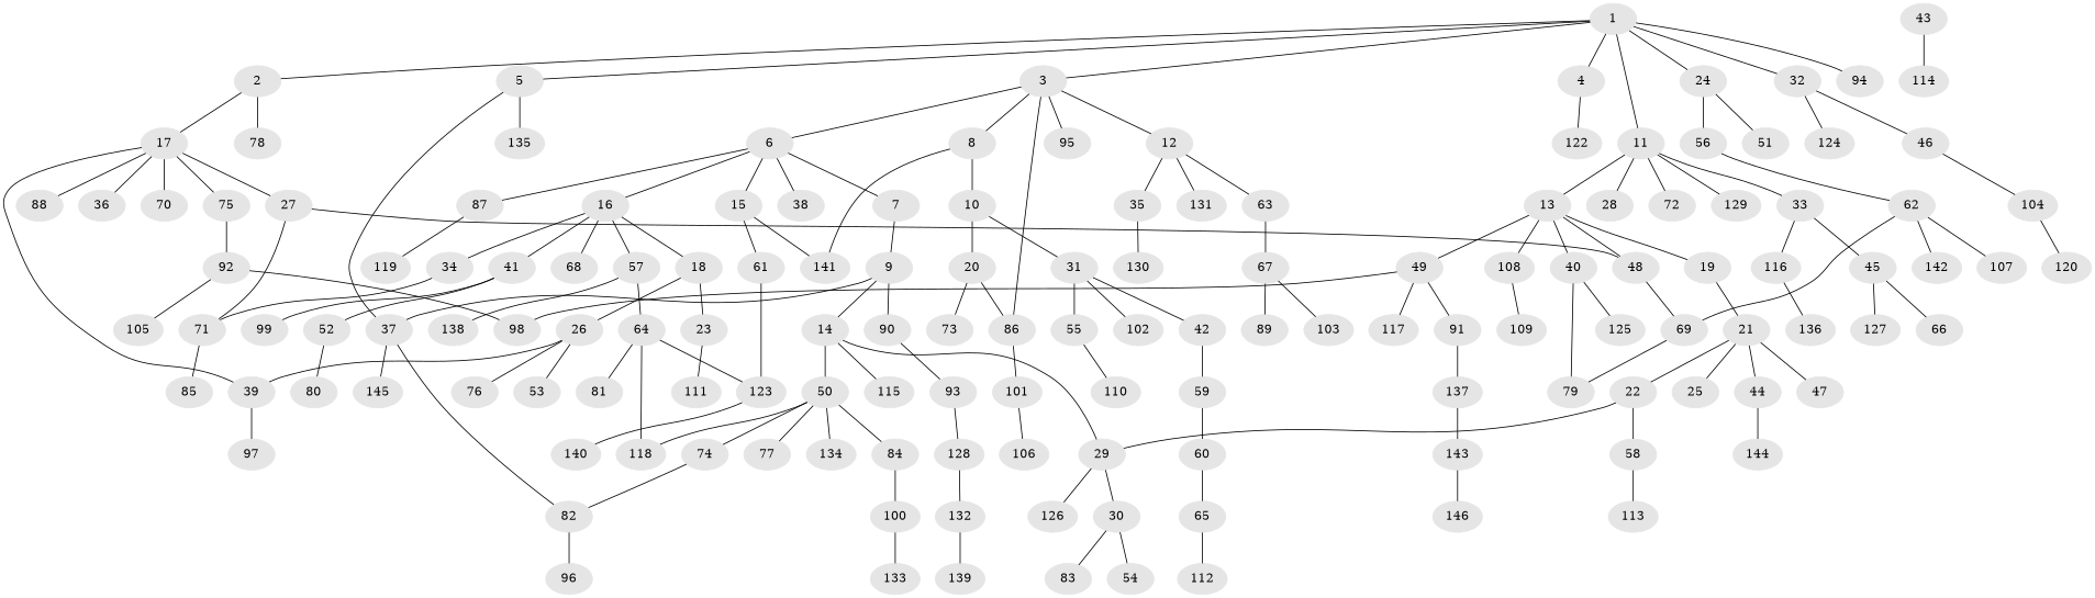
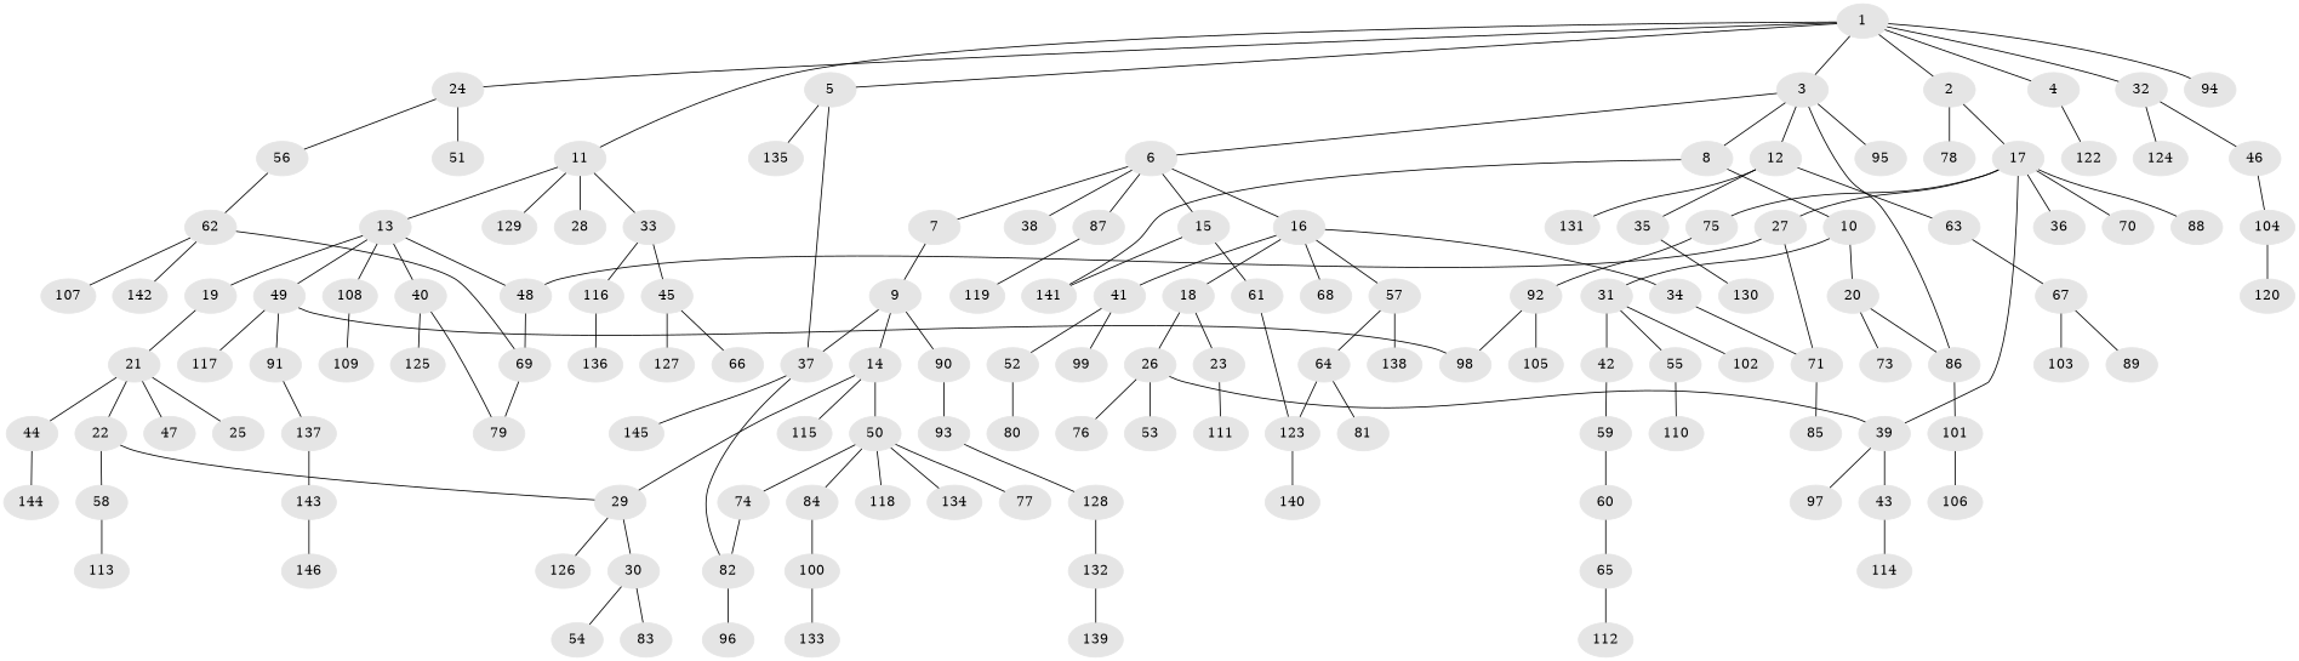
  graph {
    node [color=gray90 style=filled]
    1
    2
    3
    4
    5
    11
    24
    32
    94
    17
    78
    6
    8
    12
    86
    95
    122
    37
    135
    13
    28
    33
-   72
    129
    51
    56
    46
    124
    27
    36
    39
    70
    75
    88
    7
    15
    16
    38
    87
    10
    141
    35
    63
    131
    101
    82
    145
    9
    61
    18
    34
    41
    57
    68
    119
    14
    90
    20
    31
    29
    50
    115
    93
    73
    42
    55
    102
    19
    40
    48
    49
    108
    45
    116
    130
    67
    21
    79
    125
    69
    91
    98
    117
    109
    30
    126
    74
    77
    84
    118
    134
    123
    23
    26
    71
    52
    99
    64
    138
    43
    97
    92
    111
    53
    76
    22
    25
    44
    47
    58
    144
    113
    62
    85
    54
    83
    59
    110
    104
    66
    127
    136
    96
    114
    80
    60
    120
    137
    100
    107
    142
    81
    65
    112
    140
    89
    103
    105
    133
    106
    128
    143
    132
    139
    146
    1 -- 2
    1 -- 3
    1 -- 4
    1 -- 5
    1 -- 11
    1 -- 24
    1 -- 32
    1 -- 94
    2 -- 17
    2 -- 78
    3 -- 6
    3 -- 8
    3 -- 12
    3 -- 86
    3 -- 95
    4 -- 122
    5 -- 37
    5 -- 135
    11 -- 13
    11 -- 28
    11 -- 33
-   11 -- 72
    11 -- 129
    24 -- 51
    24 -- 56
    32 -- 46
    32 -- 124
    17 -- 27
    17 -- 36
    17 -- 39
    17 -- 70
    17 -- 75
    17 -- 88
    6 -- 7
    6 -- 15
    6 -- 16
    6 -- 38
    6 -- 87
    8 -- 10
    8 -- 141
    12 -- 35
    12 -- 63
    12 -- 131
    86 -- 101
    37 -- 82
    37 -- 145
    13 -- 19
    13 -- 40
    13 -- 48
    13 -- 49
    13 -- 108
    33 -- 45
    33 -- 116
    56 -- 62
    46 -- 104
    27 -- 48
    27 -- 71
+   39 -- 43
    39 -- 97
    75 -- 92
    7 -- 9
    15 -- 141
    15 -- 61
    16 -- 18
    16 -- 34
    16 -- 41
    16 -- 57
    16 -- 68
    87 -- 119
    10 -- 20
    10 -- 31
    35 -- 130
    63 -- 67
    101 -- 106
    82 -- 96
    9 -- 37
    9 -- 14
    9 -- 90
    61 -- 123
    18 -- 23
    18 -- 26
    34 -- 71
    41 -- 52
    41 -- 99
    57 -- 64
    57 -- 138
    14 -- 29
    14 -- 50
    14 -- 115
    90 -- 93
    20 -- 86
    20 -- 73
    31 -- 42
    31 -- 55
    31 -- 102
    29 -- 30
    29 -- 126
    50 -- 74
    50 -- 77
    50 -- 84
    50 -- 118
    50 -- 134
    93 -- 128
    42 -- 59
    55 -- 110
    19 -- 21
    40 -- 79
    40 -- 125
    48 -- 69
    49 -- 91
    49 -- 98
    49 -- 117
    108 -- 109
    45 -- 66
    45 -- 127
    116 -- 136
    67 -- 89
    67 -- 103
    21 -- 22
    21 -- 25
    21 -- 44
    21 -- 47
    69 -- 79
    91 -- 137
    30 -- 54
    30 -- 83
    74 -- 82
    84 -- 100
    123 -- 140
    23 -- 111
    26 -- 39
    26 -- 53
    26 -- 76
    71 -- 85
    52 -- 80
-   64 -- 118
    64 -- 123
    64 -- 81
    43 -- 114
    92 -- 98
    92 -- 105
    22 -- 29
    22 -- 58
    44 -- 144
    58 -- 113
    62 -- 69
    62 -- 107
    62 -- 142
    59 -- 60
    104 -- 120
    60 -- 65
    137 -- 143
    100 -- 133
    65 -- 112
    128 -- 132
    143 -- 146
    132 -- 139
  }
